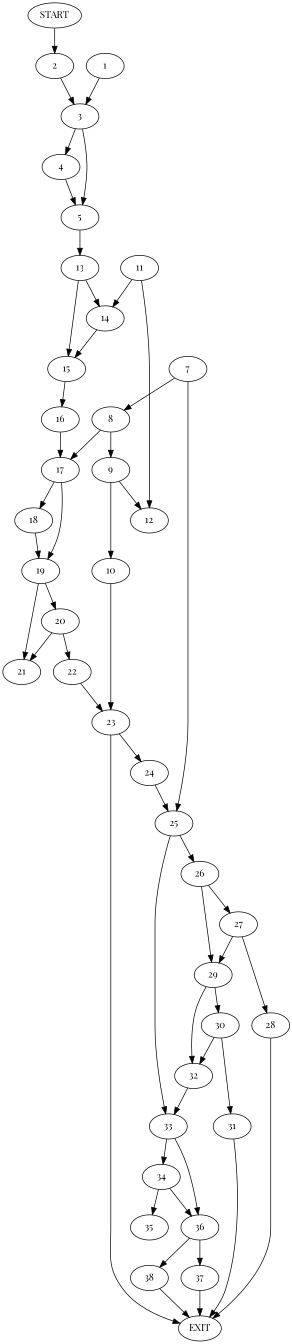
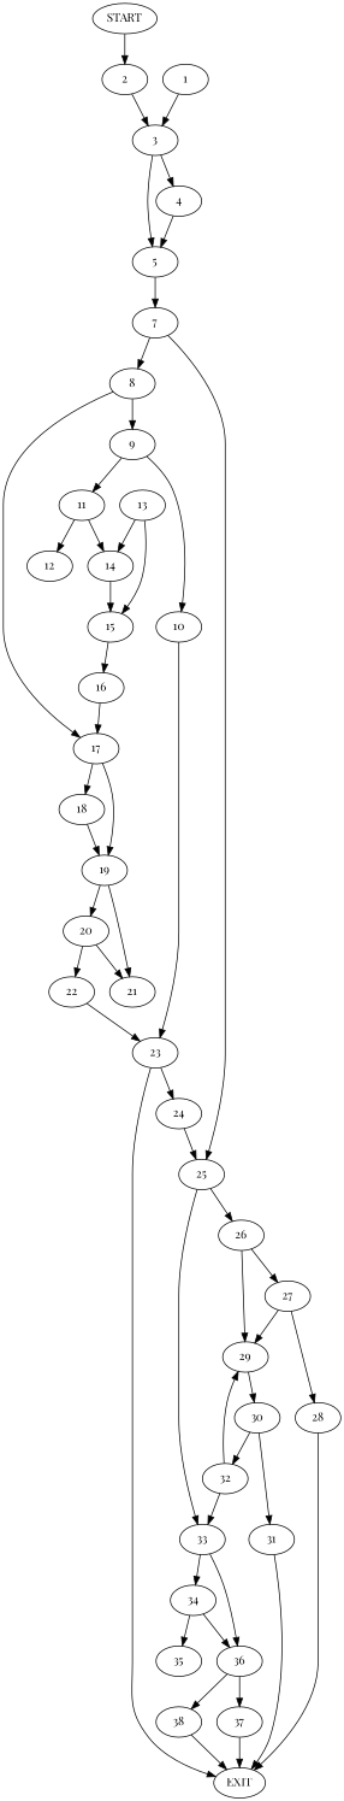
  digraph {
    fontname="Playfair Display"
    node [fontname="Playfair Display"]
    edge [fontname="Playfair Display"]
    n1 [label=START]
    2
    1
    3
    4
    5
    7
    8
    25
    n10 [label=EXIT]
    9
    17
    26
    33
    10
    11
    18
    19
    23
    12
    14
    24
    13
    15
    16
    20
    21
    22
    27
    29
    34
    36
    28
    30
    32
    31
    35
    37
    38
    n1 -> 2
    2 -> 3
    1 -> 3
    3 -> 4
    3 -> 5
    4 -> 5
-   5 -> 13
+   5 -> 7
    7 -> 8
    7 -> 25
    8 -> 9
    8 -> 17
    25 -> 26
    25 -> 33
    9 -> 10
-   9 -> 12
+   9 -> 11
    17 -> 18
    17 -> 19
    26 -> 27
    26 -> 29
    33 -> 34
    33 -> 36
    10 -> 23
    11 -> 12
    11 -> 14
    18 -> 19
    19 -> 20
    19 -> 21
    23 -> n10
    23 -> 24
    14 -> 15
    24 -> 25
    13 -> 14
    13 -> 15
    15 -> 16
    16 -> 17
    20 -> 21
    20 -> 22
    22 -> 23
    27 -> 29
    27 -> 28
    29 -> 30
-   29 -> 32
+   32 -> 29
    34 -> 36
    34 -> 35
    36 -> 37
    36 -> 38
    28 -> n10
    30 -> 32
    30 -> 31
    32 -> 33
    31 -> n10
    37 -> n10
    38 -> n10
  }
